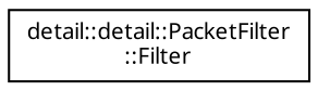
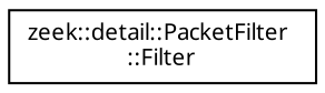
  digraph {
    rankdir=LR
    fontname="Noto Sans"
-   n1 [color=black fillcolor=white fontname="Noto Sans" fontsize=10 height=0.2 label="detail::detail::PacketFilter\l::Filter" shape=record style=filled width=0.4]
+   n1 [color=black fillcolor=white fontname="Noto Sans" fontsize=10 height=0.2 label="zeek::detail::PacketFilter\l::Filter" shape=record style=filled width=0.4]
  }
